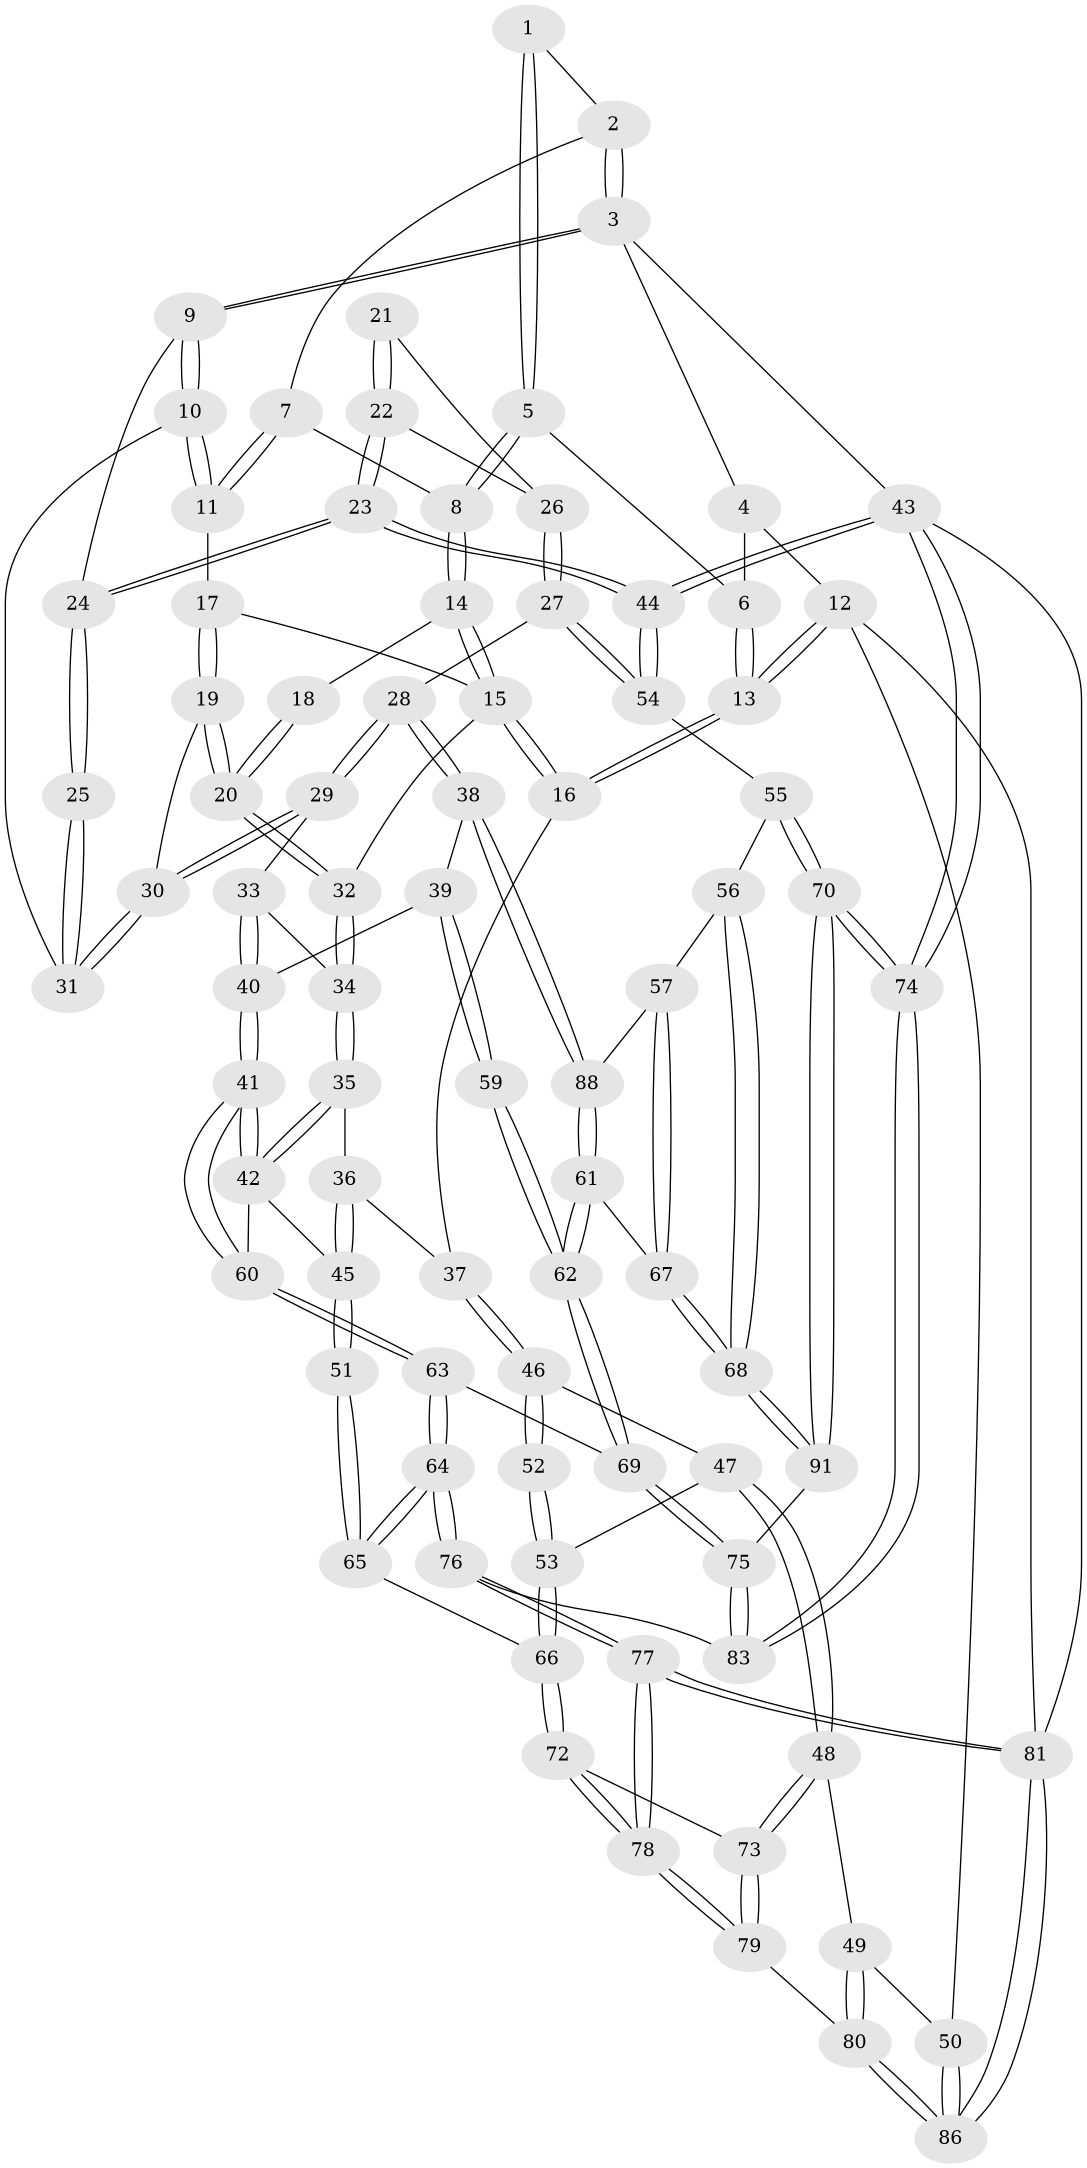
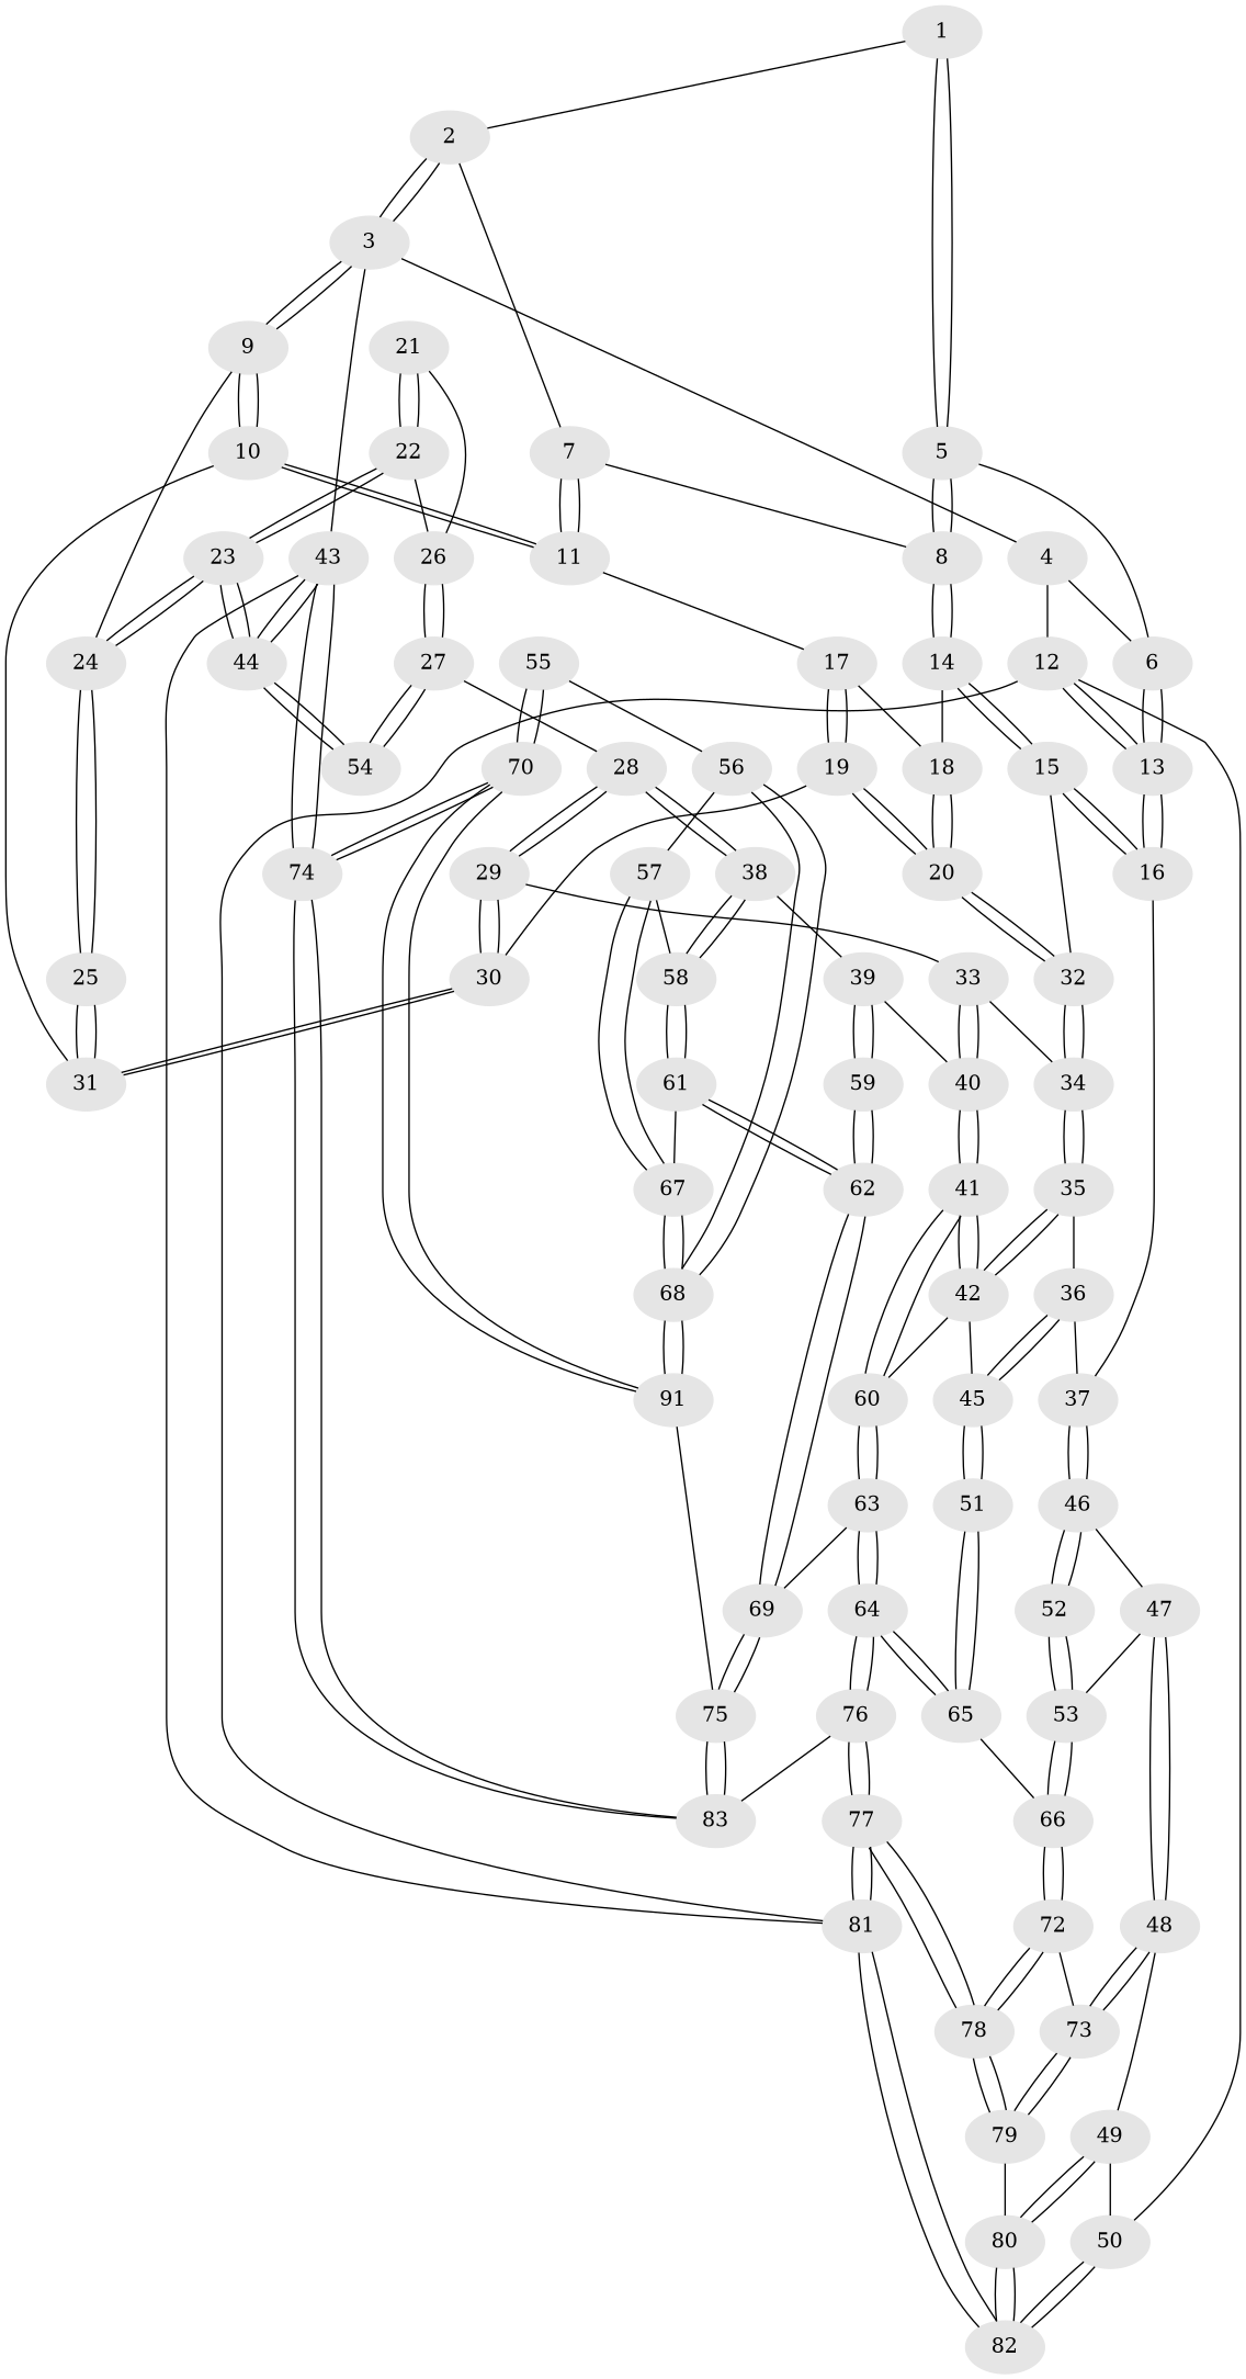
  graph {
    node [color=gray90 style=filled]
    1
    2
    5
    3
    7
    6
    8
    4
    9
    43
    11
    12
    10
    24
    81
    44
    74
    13
    50
    14
    16
    17
    15
    18
    31
    25
    19
-   82 [label=86]
+   82
    37
    32
    20
    34
    46
    30
    21
    22
    26
    23
    27
    54
    28
    29
    38
    55
    33
    39
-   58 [label=88]
+   58
    40
    35
    41
    36
    42
    45
    60
    51
    47
    52
    59
    61
    62
    63
    83
    65
    48
    53
    49
    73
    66
    80
    79
    72
    56
    70
    57
    68
    n76 [label=91]
    67
    69
    64
    75
    76
    77
    78
    1 -- 2
    1 -- 5
    1 -- 5
    2 -- 3
    2 -- 3
    2 -- 7
    5 -- 6
    5 -- 8
    5 -- 8
    3 -- 4
    3 -- 9
    3 -- 9
    3 -- 43
    7 -- 8
    7 -- 11
    7 -- 11
    6 -- 13
    6 -- 13
    8 -- 14
    8 -- 14
    4 -- 6
    4 -- 12
    9 -- 10
    9 -- 10
    9 -- 24
    43 -- 81
    43 -- 44
    43 -- 44
    43 -- 74
    43 -- 74
    11 -- 17
    12 -- 81
    12 -- 13
    12 -- 13
    12 -- 50
    10 -- 11
    10 -- 11
    10 -- 31
    24 -- 25
    24 -- 25
    81 -- 82
    81 -- 82
    44 -- 54
    44 -- 54
    74 -- 83
    74 -- 83
    13 -- 16
    13 -- 16
    50 -- 82
    50 -- 82
    14 -- 15
    14 -- 15
    14 -- 18
    16 -- 37
-   17 -- 15
+   17 -- 18
    17 -- 19
    17 -- 19
    15 -- 16
    15 -- 16
    15 -- 32
    18 -- 20
    18 -- 20
    25 -- 31
    25 -- 31
    19 -- 20
    19 -- 20
    19 -- 30
    37 -- 46
    37 -- 46
    32 -- 34
    32 -- 34
    20 -- 32
    20 -- 32
    34 -- 35
    34 -- 35
    46 -- 47
    46 -- 52
    46 -- 52
    30 -- 31
    30 -- 31
    21 -- 22
    21 -- 22
    21 -- 26
    22 -- 26
    22 -- 23
    22 -- 23
    26 -- 27
    26 -- 27
    23 -- 24
    23 -- 24
    23 -- 44
    23 -- 44
    27 -- 54
    27 -- 54
    27 -- 28
-   54 -- 55
    28 -- 29
    28 -- 29
    28 -- 38
    28 -- 38
    29 -- 30
    29 -- 30
    29 -- 33
    38 -- 39
    38 -- 58
    38 -- 58
    55 -- 56
    55 -- 70
    55 -- 70
    33 -- 34
    33 -- 40
    33 -- 40
    39 -- 40
    39 -- 59
    39 -- 59
    58 -- 61
    58 -- 61
    40 -- 41
    40 -- 41
    35 -- 36
    35 -- 42
    35 -- 42
    41 -- 42
    41 -- 42
    41 -- 60
    41 -- 60
    36 -- 37
    36 -- 45
    36 -- 45
    42 -- 45
    42 -- 60
    45 -- 51
    45 -- 51
    60 -- 63
    60 -- 63
    51 -- 65
    51 -- 65
    47 -- 48
    47 -- 48
    47 -- 53
    52 -- 53
    52 -- 53
    59 -- 62
    59 -- 62
    61 -- 62
    61 -- 62
    61 -- 67
    62 -- 69
    62 -- 69
    63 -- 69
    63 -- 64
    63 -- 64
    65 -- 66
    48 -- 49
    48 -- 73
    48 -- 73
    53 -- 66
    53 -- 66
    49 -- 50
    49 -- 80
    49 -- 80
    73 -- 79
    73 -- 79
    66 -- 72
    66 -- 72
    80 -- 82
    80 -- 82
    79 -- 80
    72 -- 73
    72 -- 78
    72 -- 78
    56 -- 57
    56 -- 68
    56 -- 68
    70 -- 74
    70 -- 74
    70 -- n76
    70 -- n76
    57 -- 58
    57 -- 67
    57 -- 67
    68 -- n76
    68 -- n76
    n76 -- 75
    67 -- 68
    67 -- 68
    69 -- 75
    69 -- 75
    64 -- 65
    64 -- 65
    64 -- 76
    64 -- 76
    75 -- 83
    75 -- 83
    76 -- 83
    76 -- 77
    76 -- 77
    77 -- 81
    77 -- 81
    77 -- 78
    77 -- 78
    78 -- 79
    78 -- 79
  }
